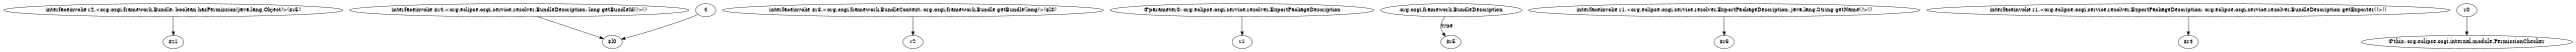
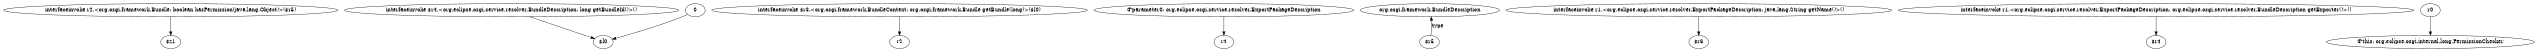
  digraph {
    n1 [label="interfaceinvoke r2.<org.osgi.framework.Bundle: boolean hasPermission(java.lang.Object)>($r5)"]
    n2 [label="$z1"]
    n3 [label="interfaceinvoke $r4.<org.eclipse.osgi.service.resolver.BundleDescription: long getBundleId()>()"]
    n4 [label="$l0"]
    n5 [label="interfaceinvoke $r3.<org.osgi.framework.BundleContext: org.osgi.framework.Bundle getBundle(long)>($l0)"]
    n6 [label=r2]
-   n7 [label=4]
+   n7 [label=0]
    n8 [label="@parameter0: org.eclipse.osgi.service.resolver.ExportPackageDescription"]
-   n9 [label=r1]
+   n9 [label=r4]
    n10 [label="org.osgi.framework.BundleDescription"]
    n11 [label="$r5"]
    n12 [label="interfaceinvoke r1.<org.eclipse.osgi.service.resolver.ExportPackageDescription: java.lang.String getName()>()"]
    n13 [label="$r6"]
    n14 [label="interfaceinvoke r1.<org.eclipse.osgi.service.resolver.ExportPackageDescription: org.eclipse.osgi.service.resolver.BundleDescription getExporter()>()"]
    n15 [label="$r4"]
-   n16 [label="@this: org.eclipse.osgi.internal.module.PermissionChecker"]
+   n16 [label="@this: org.eclipse.osgi.internal.long.PermissionChecker"]
    n17 [label=r0]
    n1 -> n2
    n3 -> n4
    n5 -> n6
    n7 -> n4
    n8 -> n9
-   n10 -> n11 [label=type]
+   n11 -> n10 [label=type]
    n12 -> n13
    n14 -> n15
    n17 -> n16
  }
